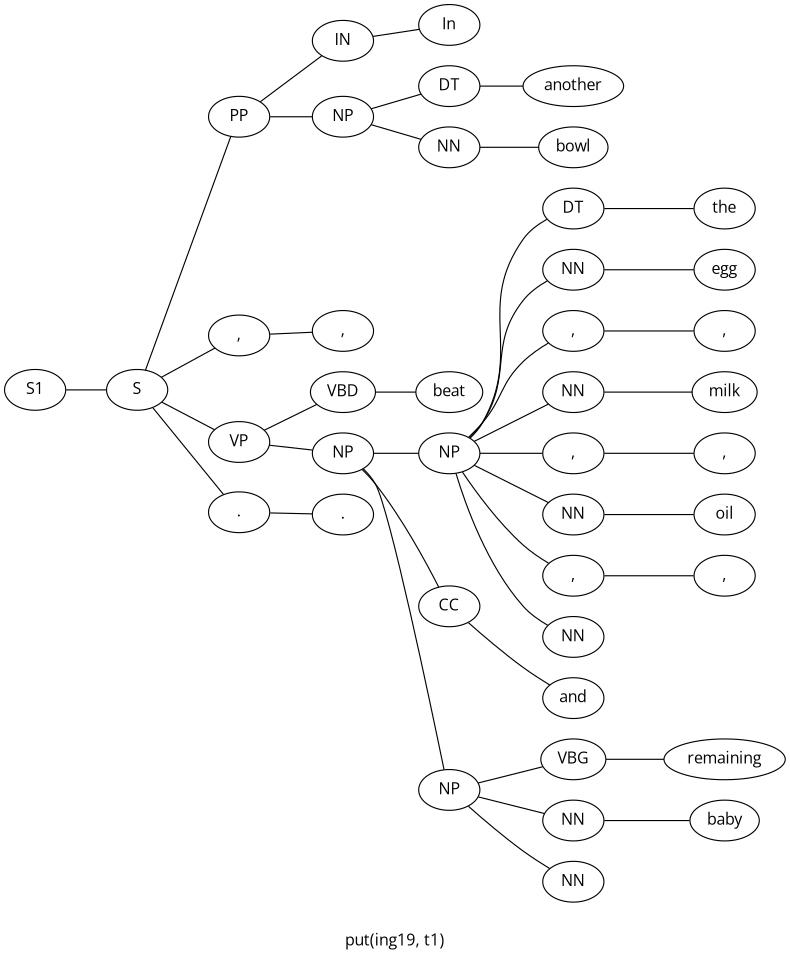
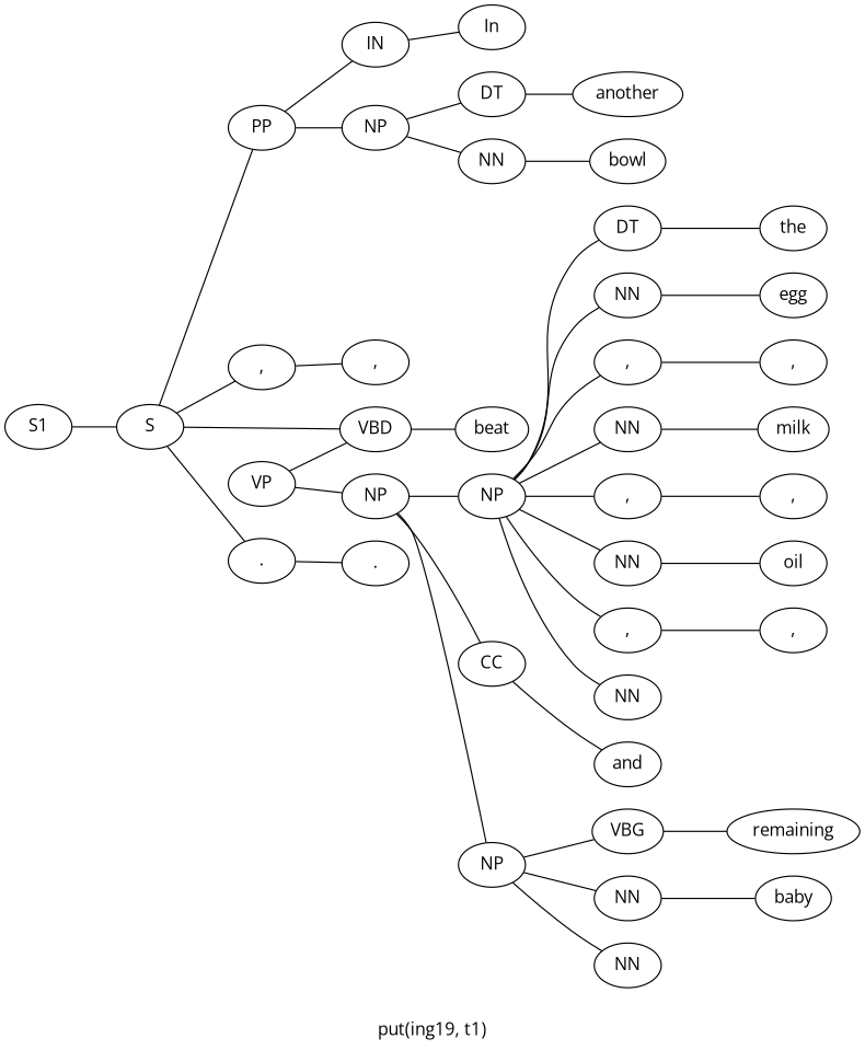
  graph {
    fontname="Open Sans"
    label="put(ing19, t1)"
    rankdir=LR
    node [fontname="Open Sans"]
    edge [fontname="Open Sans"]
    n1 [label=S1]
    n2 [label=S]
    n3 [label=PP]
    n4 [label=","]
    n5 [label=VP]
    n6 [label="."]
    n7 [label=IN]
    n8 [label=NP]
    n9 [label=","]
    n10 [label=VBD]
    n11 [label=NP]
    n12 [label="."]
    n13 [label=In]
    n14 [label=DT]
    n15 [label=NN]
    n16 [label=another]
    n17 [label=bowl]
    n18 [label=beat]
    n19 [label=NP]
    n20 [label=CC]
    n21 [label=NP]
    n22 [label=DT]
    n23 [label=NN]
    n24 [label=","]
    n25 [label=NN]
    n26 [label=","]
    n27 [label=NN]
    n28 [label=","]
    n29 [label=NN]
    n30 [label=and]
    n31 [label=VBG]
    n32 [label=NN]
    n33 [label=NN]
    n34 [label=the]
    n35 [label=egg]
    n36 [label=","]
    n37 [label=milk]
    n38 [label=","]
    n39 [label=oil]
    n40 [label=","]
    n41 [label=remaining]
    n42 [label=baby]
    n1 -- n2
    n2 -- n3
    n2 -- n4
-   n2 -- n5
+   n2 -- n10
    n2 -- n6
    n3 -- n7
    n3 -- n8
    n4 -- n9
    n5 -- n10
    n5 -- n11
    n6 -- n12
    n7 -- n13
    n8 -- n14
    n8 -- n15
    n10 -- n18
    n11 -- n19
    n11 -- n20
    n11 -- n21
    n14 -- n16
    n15 -- n17
    n19 -- n22
    n19 -- n23
    n19 -- n24
    n19 -- n25
    n19 -- n26
    n19 -- n27
    n19 -- n28
    n19 -- n29
    n20 -- n30
    n21 -- n31
    n21 -- n32
    n21 -- n33
    n22 -- n34
    n23 -- n35
    n24 -- n36
    n25 -- n37
    n26 -- n38
    n27 -- n39
    n28 -- n40
    n31 -- n41
    n32 -- n42
  }
